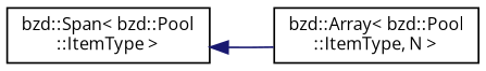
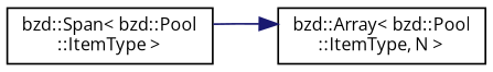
  digraph {
    rankdir=LR
    fontname="Open Sans"
    node [color=black fillcolor=white fontname="Open Sans" fontsize=10 shape=record style=filled]
    n1 [height=0.2 label="bzd::Span\< bzd::Pool\l::ItemType \>" width=0.4]
    n2 [height=0.2 label="bzd::Array\< bzd::Pool\l::ItemType, N \>" width=0.4]
-   n1 -> n2 [color=midnightblue dir=back fontname="Open Sans" fontsize=10 labelfontname=Helvetica labelfontsize=10 style=solid]
+   n2 -> n1 [color=midnightblue dir=back fontname="Open Sans" fontsize=10 labelfontname=Helvetica labelfontsize=10 style=solid]
  }
